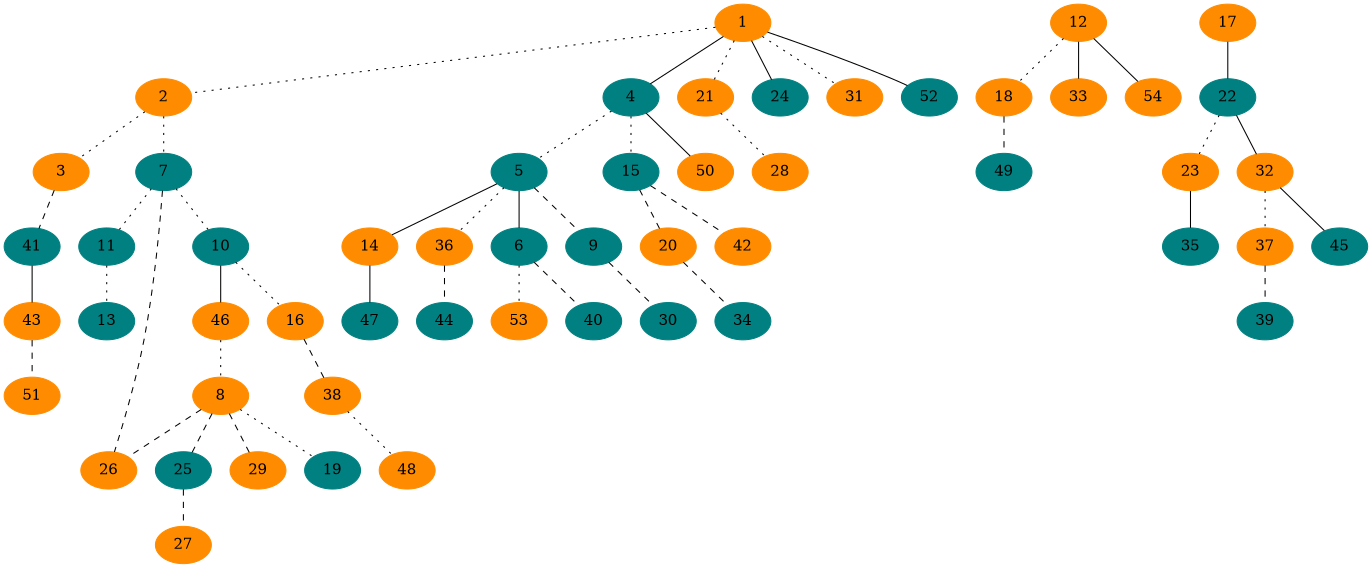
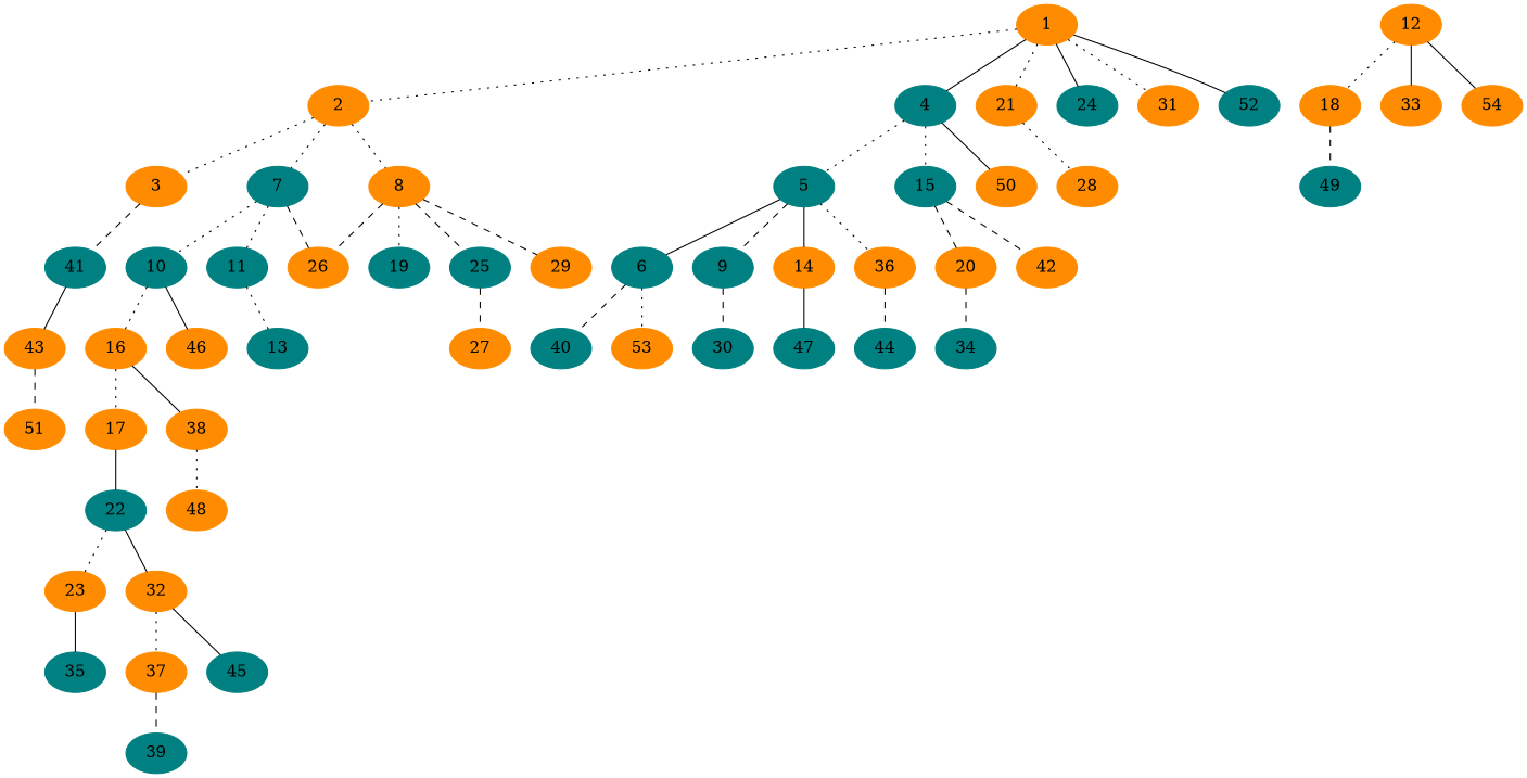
  graph {
    node [color=darkorange style=filled]
    edge [style=dotted]
    1
    2
    4 [color=teal]
    21
    24 [color=teal]
    31
    52 [color=teal]
    3
    7 [color=teal]
    8
    5 [color=teal]
    15 [color=teal]
    50
    28
    41 [color=teal]
    10 [color=teal]
    11 [color=teal]
    26
    19 [color=teal]
    25 [color=teal]
    29
    43
    6 [color=teal]
    9 [color=teal]
    14
    36
    20
    42
    40 [color=teal]
    53
    30 [color=teal]
    47 [color=teal]
    44 [color=teal]
    16
    46
    13 [color=teal]
    12
    18
    33
    54
    27
    17
    38
    49 [color=teal]
    34 [color=teal]
    22 [color=teal]
    48
    23
    32
    35 [color=teal]
    37
    45 [color=teal]
    39 [color=teal]
    51
    1 -- 2
    1 -- 4 [style=solid]
    1 -- 21
    1 -- 24 [style=solid]
    1 -- 31
    1 -- 52 [style=solid]
    2 -- 3
    2 -- 7
-   46 -- 8
+   2 -- 8
    4 -- 5
    4 -- 15
    4 -- 50 [style=solid]
    21 -- 28
    3 -- 41 [style=dashed]
    7 -- 10
    7 -- 11
    7 -- 26 [style=dashed]
    8 -- 26 [style=dashed]
    8 -- 19
    8 -- 25 [style=dashed]
    8 -- 29 [style=dashed]
    5 -- 6 [style=solid]
    5 -- 9 [style=dashed]
    5 -- 14 [style=solid]
    5 -- 36
    15 -- 20 [style=dashed]
    15 -- 42 [style=dashed]
    41 -- 43 [style=solid]
    10 -- 16
    10 -- 46 [style=solid]
    11 -- 13
    25 -- 27 [style=dashed]
    43 -- 51 [style=dashed]
    6 -- 40 [style=dashed]
    6 -- 53
    9 -- 30 [style=dashed]
    14 -- 47 [style=solid]
    36 -- 44 [style=dashed]
    20 -- 34 [style=dashed]
-   16 -- 38 [style=dashed]
+   16 -- 17
+   16 -- 38 [style=solid]
    12 -- 18
    12 -- 33 [style=solid]
    12 -- 54 [style=solid]
    18 -- 49 [style=dashed]
    17 -- 22 [style=solid]
    38 -- 48
    22 -- 23
    22 -- 32 [style=solid]
    23 -- 35 [style=solid]
    32 -- 37
    32 -- 45 [style=solid]
    37 -- 39 [style=dashed]
  }
